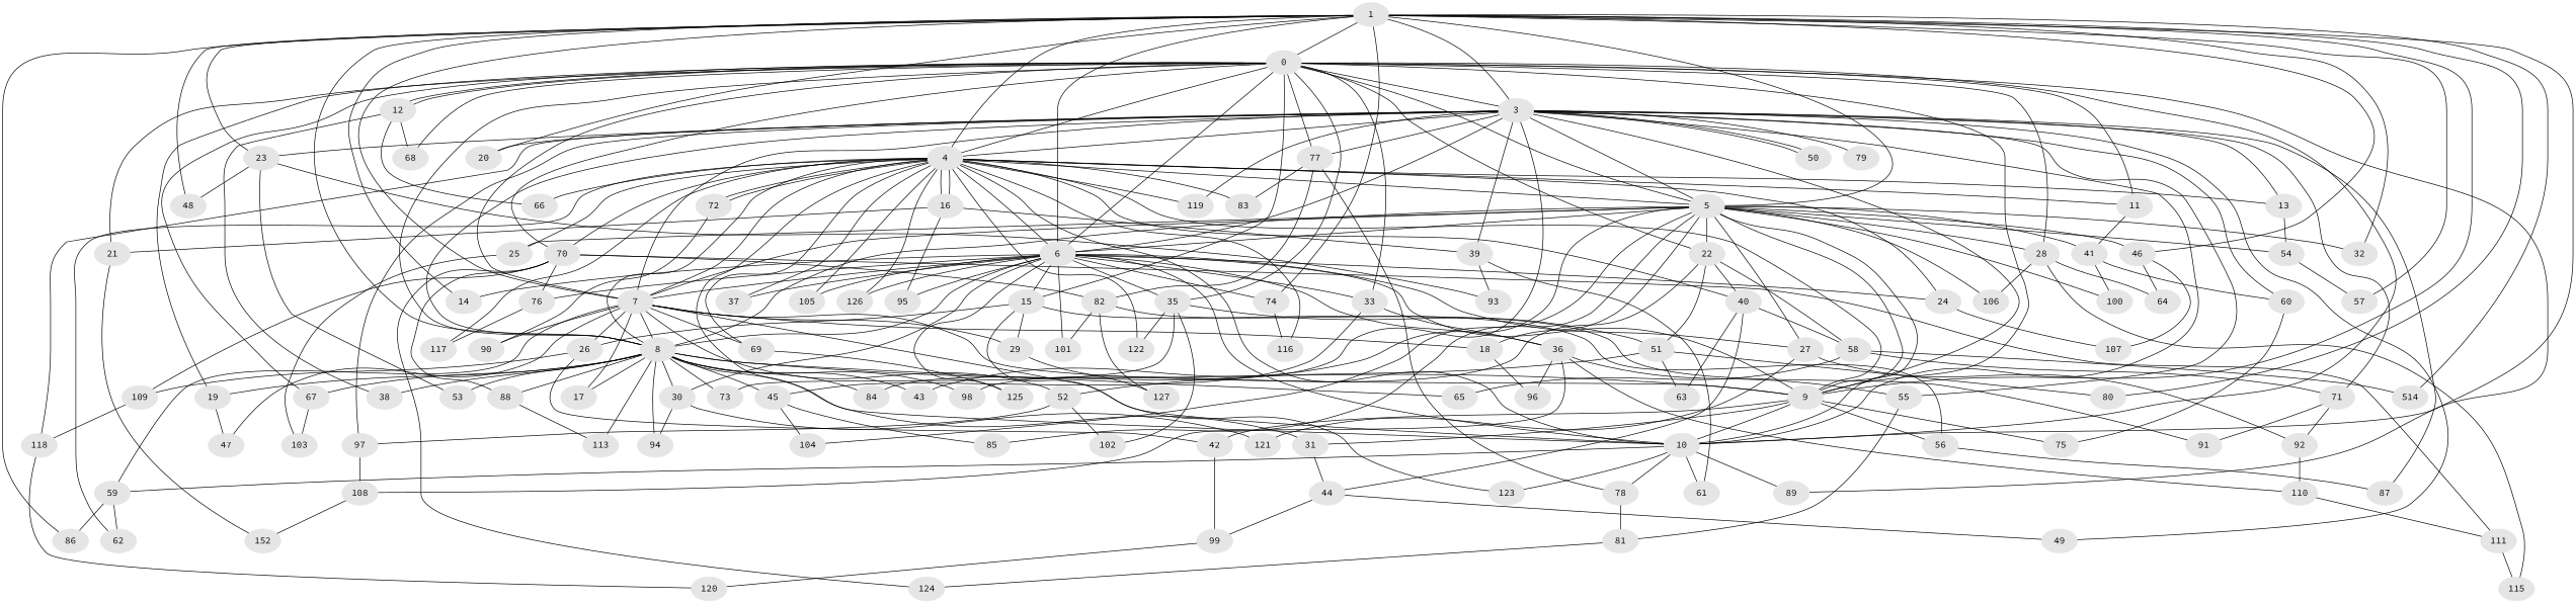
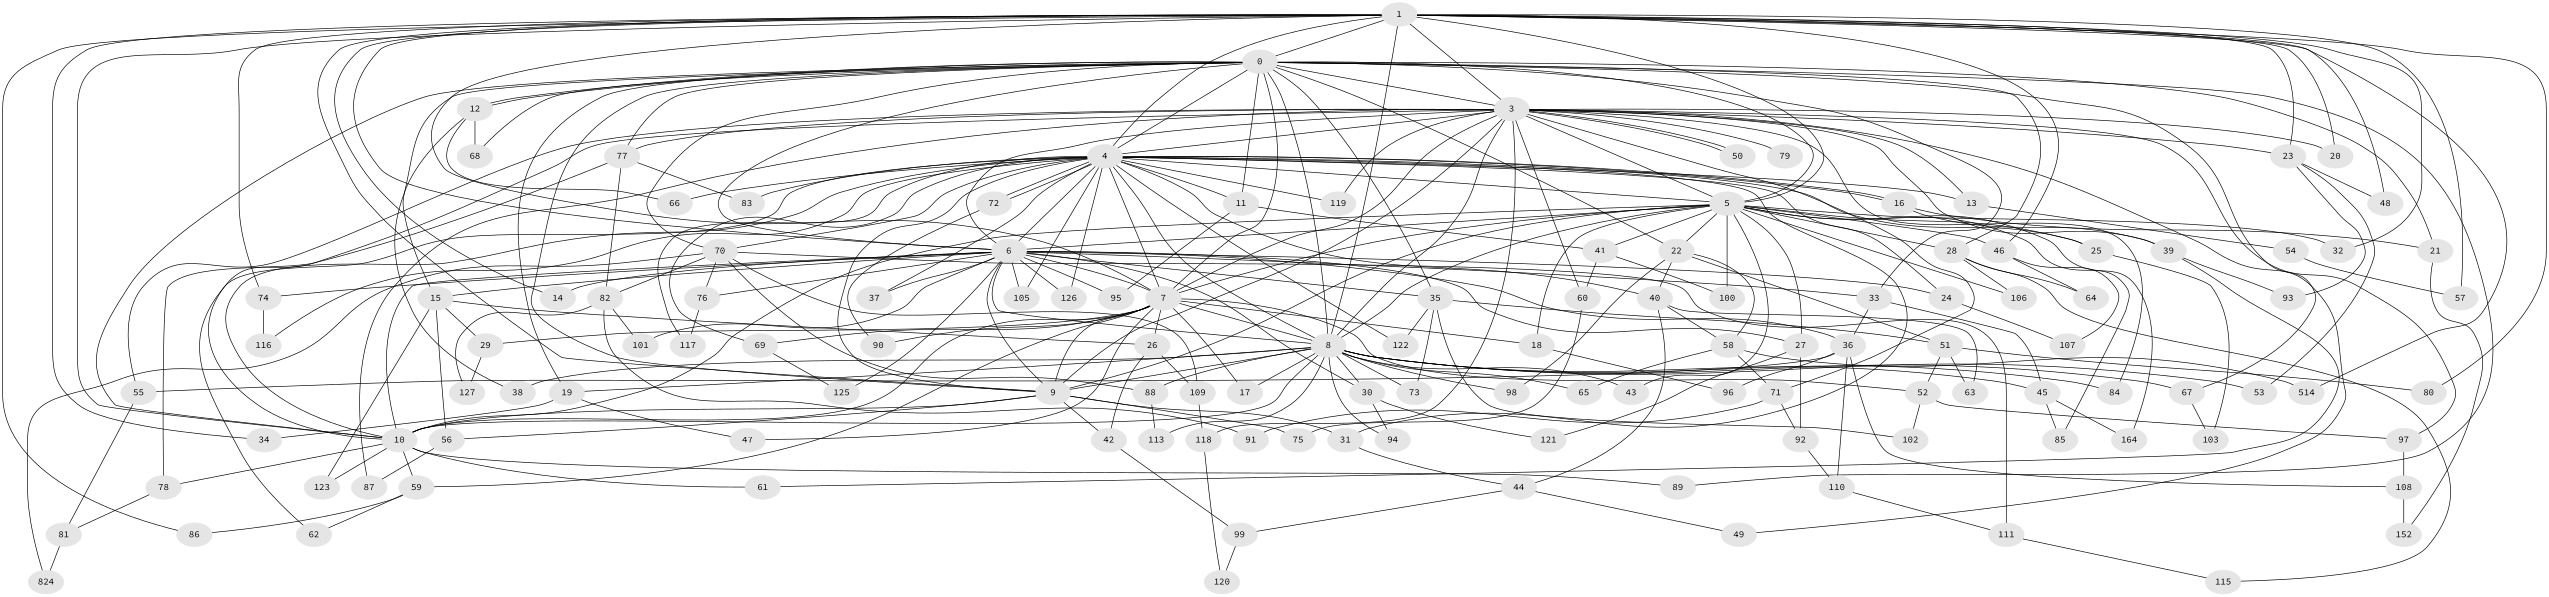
  graph {
    fontname="Source Code Pro"
    node [color=gray90 fontname="Source Code Pro" style=filled]
    edge [fontname="Source Code Pro"]
    n1 [label=0]
    1
    3
    4
    5
    6
    7
    8
    9
    10
    14
    20
    23
    32
+   34
    46
    48
    57
    74
    80
    86
    n22 [label=514]
    11
    12
    15
    19
    21
    22
    28
    33
    35
    67
    68
    70
    77
    89
    13
    39
    49
    50
    55
    60
    71
    79
    84
    87
    97
    118
    119
    16
    24
    25
    31
    37
    40
    62
    66
    69
    72
    83
    105
    116
    117
    122
    126
    18
    27
    41
    43
    54
    85
    100
-   104
+   104 [label=164]
    106
    30
    36
    76
    95
    101
    125
    17
    26
    29
    47
    52
    59
    90
    38
    45
    53
    65
    73
    88
    94
    98
    113
    42
    56
    75
    61
    78
    123
    93
    107
    64
    n106 [label=152]
    51
    58
    115
    102
    103
    109
    82
    111
-   124
+   124 [label=824]
    81
    92
    91
    108
    120
    44
    63
    96
    121
    110
    127
    99
    n1 -- 3
    n1 -- 4
    n1 -- 5
    n1 -- 6
    n1 -- 7
    n1 -- 8
    n1 -- 9
    n1 -- 10
    n1 -- 11
    n1 -- 12
    n1 -- 12
    n1 -- 15
    n1 -- 19
    n1 -- 21
    n1 -- 22
    n1 -- 28
    n1 -- 33
    n1 -- 35
    n1 -- 67
    n1 -- 68
    n1 -- 70
    n1 -- 77
    n1 -- 89
    1 -- n1
    1 -- 3
    1 -- 4
    1 -- 5
    1 -- 6
    1 -- 7
    1 -- 8
    1 -- 9
    1 -- 10
    1 -- 14
    1 -- 20
    1 -- 23
    1 -- 32
+   1 -- 34
    1 -- 46
    1 -- 48
    1 -- 57
    1 -- 74
    1 -- 80
    1 -- 86
    1 -- n22
    3 -- 4
    3 -- 5
    3 -- 6
    3 -- 7
    3 -- 8
    3 -- 9
    3 -- 10
    3 -- 20
    3 -- 23
    3 -- 77
    3 -- 13
    3 -- 39
    3 -- 49
    3 -- 50
    3 -- 50
    3 -- 55
    3 -- 60
    3 -- 71
    3 -- 79
    3 -- 84
    3 -- 87
    3 -- 97
    3 -- 118
    3 -- 119
    4 -- 5
    4 -- 6
    4 -- 7
    4 -- 8
    4 -- 9
    4 -- 10
    4 -- 11
    4 -- 70
    4 -- 13
    4 -- 119
    4 -- 16
    4 -- 16
    4 -- 24
    4 -- 25
    4 -- 31
    4 -- 37
    4 -- 40
    4 -- 62
    4 -- 66
    4 -- 69
    4 -- 72
    4 -- 72
    4 -- 83
    4 -- 105
    4 -- 116
    4 -- 117
    4 -- 122
    4 -- 126
    5 -- 6
    5 -- 7
    5 -- 8
    5 -- 9
    5 -- 10
    5 -- 32
    5 -- 46
    5 -- 22
    5 -- 28
    5 -- 25
    5 -- 18
    5 -- 27
    5 -- 41
    5 -- 43
-   5 -- 54
    5 -- 85
    5 -- 100
    5 -- 104
    5 -- 106
    6 -- 7
    6 -- 8
    6 -- 9
    6 -- 10
    6 -- 14
    6 -- 74
    6 -- 15
    6 -- 33
    6 -- 35
    6 -- 24
    6 -- 37
    6 -- 105
    6 -- 126
    6 -- 27
    6 -- 30
    6 -- 36
    6 -- 76
    6 -- 95
    6 -- 101
    6 -- 125
    7 -- 8
    7 -- 9
    7 -- 10
    7 -- 69
    7 -- 18
    7 -- 17
    7 -- 26
    7 -- 29
    7 -- 47
    7 -- 52
    7 -- 59
    7 -- 90
    8 -- 9
    8 -- 10
    8 -- 19
    8 -- 67
    8 -- 84
    8 -- 43
    8 -- 30
    8 -- 17
    8 -- 38
    8 -- 45
    8 -- 53
    8 -- 65
    8 -- 73
    8 -- 88
    8 -- 94
    8 -- 98
    8 -- 113
    9 -- 10
    9 -- 31
    9 -- 42
    9 -- 56
    9 -- 75
    10 -- 89
    10 -- 59
    10 -- 61
    10 -- 78
    10 -- 123
    23 -- 48
    23 -- 53
    23 -- 93
    46 -- 107
    46 -- 64
    74 -- 116
    11 -- 41
    12 -- 68
    12 -- 66
    12 -- 38
    15 -- 26
    15 -- 29
    15 -- 56
    15 -- 123
+   19 -- 34
    19 -- 47
    21 -- n106
    22 -- 40
    22 -- 98
    22 -- 51
    22 -- 58
    28 -- 106
    28 -- 64
    28 -- 115
    33 -- 36
    33 -- 45
    35 -- 122
    35 -- 73
    35 -- 51
    35 -- 102
    67 -- 103
    70 -- 76
    70 -- 88
    70 -- 109
    70 -- 82
    70 -- 111
    70 -- 124
    77 -- 83
    77 -- 78
    77 -- 82
    13 -- 54
    39 -- 61
    39 -- 93
    55 -- 81
    60 -- 75
    71 -- 92
    71 -- 91
    97 -- 108
    118 -- 120
    16 -- 21
    16 -- 39
-   16 -- 95
+   11 -- 95
    24 -- 107
    25 -- 103
    31 -- 44
    40 -- 58
    40 -- 44
    40 -- 63
    69 -- 125
    72 -- 90
    18 -- 96
    27 -- 92
    27 -- 121
    41 -- 60
    41 -- 100
    54 -- 57
    30 -- 94
    30 -- 121
    36 -- 55
    36 -- 108
    36 -- 96
    36 -- 110
    76 -- 117
    26 -- 42
    26 -- 109
    29 -- 127
    52 -- 97
    52 -- 102
    59 -- 86
    59 -- 62
    45 -- 85
    45 -- 104
    88 -- 113
    42 -- 99
    56 -- 87
    78 -- 81
    51 -- 80
    51 -- 52
    51 -- 63
    58 -- n22
    58 -- 71
    58 -- 65
    109 -- 118
    82 -- 101
    82 -- 91
    82 -- 127
    111 -- 115
    81 -- 124
    92 -- 110
    108 -- n106
    44 -- 49
    44 -- 99
    110 -- 111
    99 -- 120
  }
